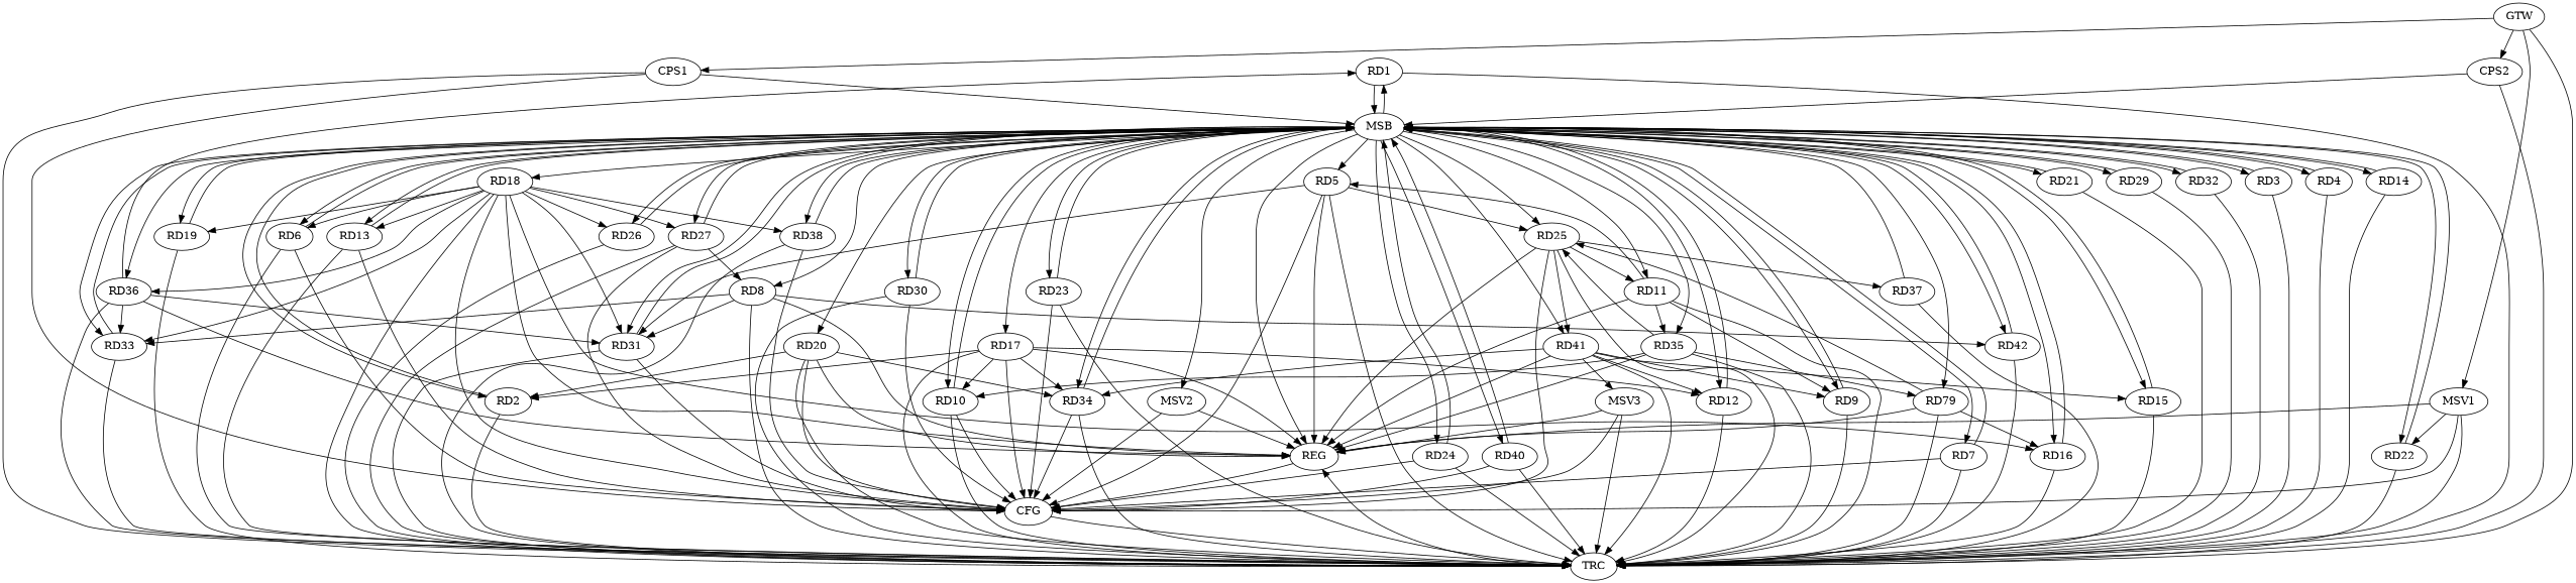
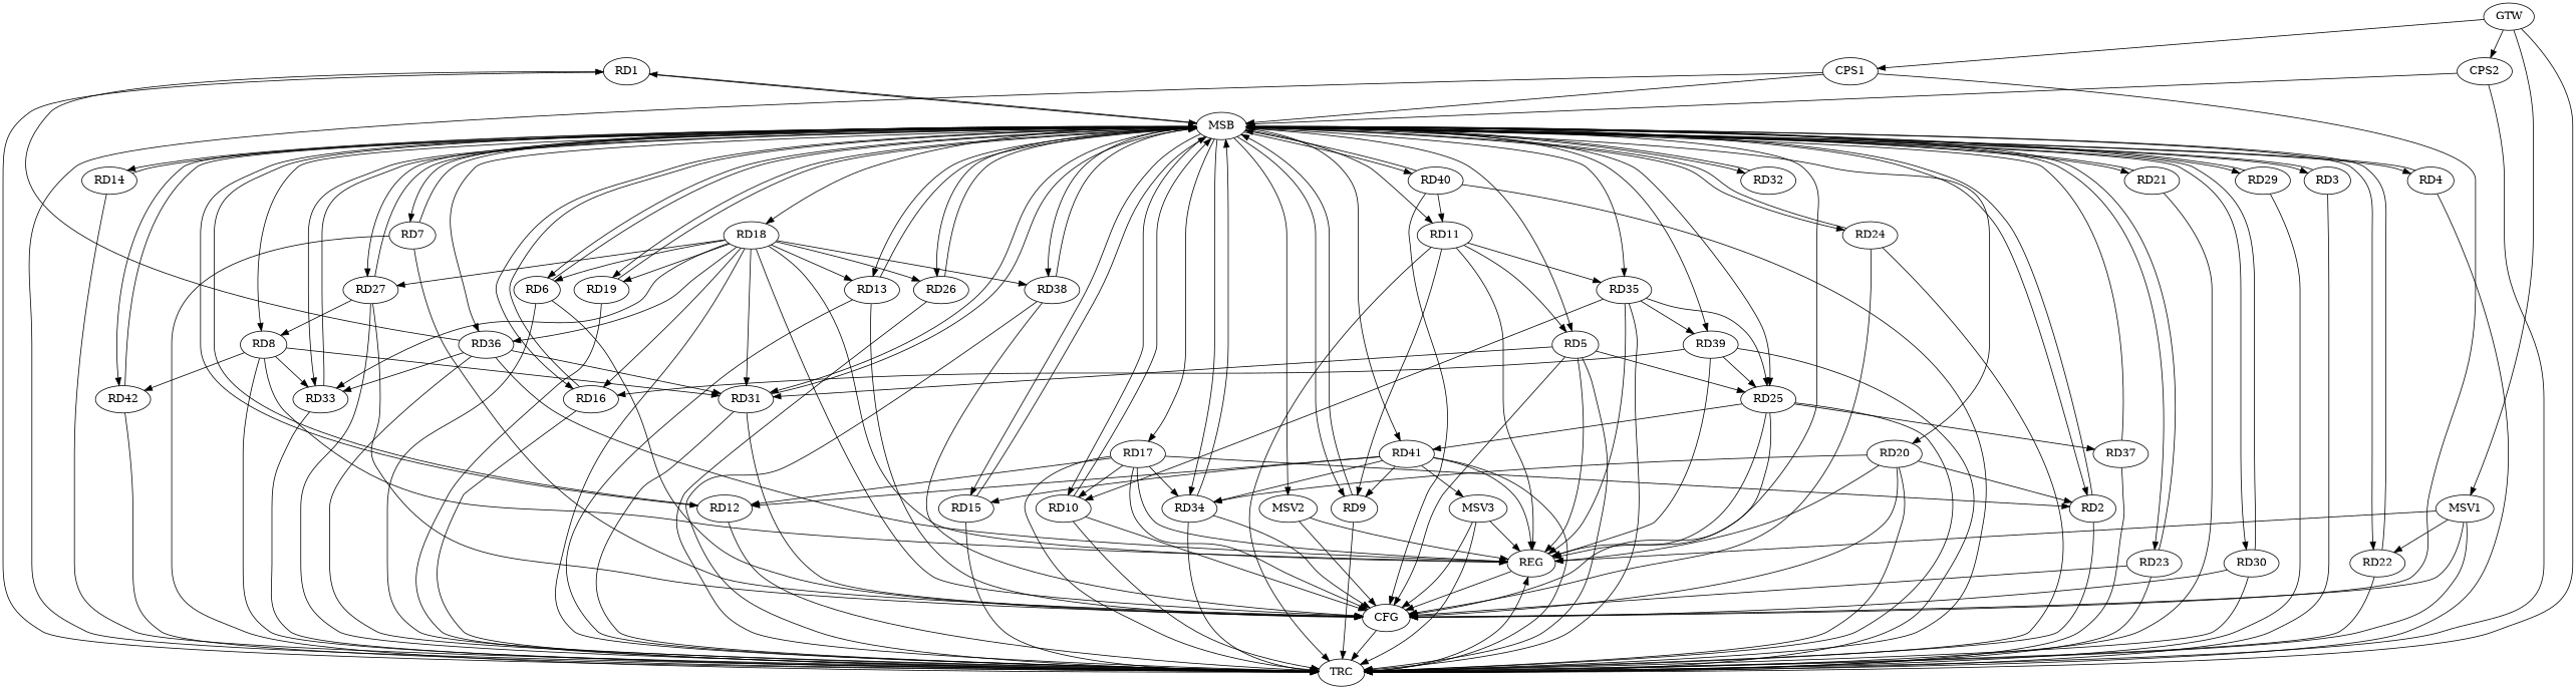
  strict digraph {
    n1 [label=RD1]
    n2 [label=MSB]
    n3 [label=TRC]
    n4 [label=RD2]
    n5 [label=RD3]
    n6 [label=RD4]
    n7 [label=RD5]
    n8 [label=RD25]
    n9 [label=RD31]
    n10 [label=REG]
    n11 [label=RD6]
    n12 [label=RD7]
    n13 [label=RD8]
    n14 [label=RD27]
    n15 [label=RD33]
    n16 [label=RD42]
    n17 [label=RD9]
    n18 [label=RD10]
    n19 [label=RD11]
    n20 [label=RD35]
    n21 [label=RD12]
    n22 [label=RD13]
    n23 [label=RD14]
    n24 [label=RD15]
    n25 [label=RD16]
    n26 [label=RD17]
    n27 [label=RD34]
    n28 [label=RD18]
    n29 [label=RD19]
    n30 [label=RD26]
    n31 [label=RD36]
    n32 [label=RD38]
    n33 [label=RD20]
    n34 [label=RD21]
    n35 [label=RD22]
    n36 [label=RD23]
    n37 [label=RD24]
    n38 [label=RD41]
    n39 [label=RD29]
    n40 [label=RD30]
    n41 [label=RD32]
-   n42 [label=RD79]
+   n42 [label=RD39]
    n43 [label=RD40]
    n44 [label=MSV2]
    n45 [label=CFG]
    n46 [label=RD37]
    n47 [label=MSV3]
    n48 [label=CPS1]
    n49 [label=CPS2]
    n50 [label=GTW]
    n51 [label=MSV1]
    n1 -> n2
    n1 -> n3
    n2 -> n1
    n2 -> n4
    n2 -> n5
    n2 -> n6
    n2 -> n7
    n2 -> n8
    n2 -> n9
    n2 -> n10
    n2 -> n11
    n2 -> n12
    n2 -> n13
    n2 -> n14
    n2 -> n15
    n2 -> n16
    n2 -> n17
    n2 -> n18
    n2 -> n19
    n2 -> n20
    n2 -> n21
    n2 -> n22
    n2 -> n23
    n2 -> n24
    n2 -> n25
    n2 -> n26
    n2 -> n27
    n2 -> n28
    n2 -> n29
    n2 -> n30
    n2 -> n31
    n2 -> n32
    n2 -> n33
    n2 -> n34
    n2 -> n35
    n2 -> n36
    n2 -> n37
    n2 -> n38
    n2 -> n39
    n2 -> n40
    n2 -> n41
    n2 -> n42
    n2 -> n43
    n2 -> n44
    n3 -> n10
    n4 -> n2
    n4 -> n3
    n5 -> n2
    n5 -> n3
    n6 -> n2
    n6 -> n3
    n7 -> n3
    n7 -> n8
    n7 -> n9
    n7 -> n10
    n7 -> n45
    n8 -> n3
    n8 -> n10
-   n8 -> n19
+   n43 -> n19
    n8 -> n38
    n8 -> n45
    n8 -> n46
    n9 -> n2
    n9 -> n3
    n9 -> n45
    n10 -> n45
    n11 -> n2
    n11 -> n3
    n11 -> n45
    n12 -> n2
    n12 -> n3
    n12 -> n45
    n13 -> n3
    n13 -> n9
    n13 -> n10
    n13 -> n15
    n13 -> n16
    n14 -> n2
    n14 -> n3
    n14 -> n13
    n14 -> n45
    n15 -> n2
    n15 -> n3
    n16 -> n2
    n16 -> n3
    n17 -> n2
    n17 -> n3
    n18 -> n2
    n18 -> n3
    n18 -> n45
    n19 -> n3
    n19 -> n7
    n19 -> n10
    n19 -> n17
    n19 -> n20
    n20 -> n3
    n20 -> n8
    n20 -> n10
    n20 -> n18
    n20 -> n42
    n21 -> n2
    n21 -> n3
    n22 -> n2
    n22 -> n3
    n22 -> n45
    n23 -> n2
    n23 -> n3
    n24 -> n2
    n24 -> n3
    n25 -> n2
    n25 -> n3
    n26 -> n3
    n26 -> n4
    n26 -> n10
    n26 -> n18
    n26 -> n21
    n26 -> n27
    n26 -> n45
    n27 -> n2
    n27 -> n3
    n27 -> n45
    n28 -> n3
    n28 -> n9
    n28 -> n10
    n28 -> n11
    n28 -> n14
    n28 -> n15
    n28 -> n22
    n28 -> n25
    n28 -> n29
    n28 -> n30
    n28 -> n31
    n28 -> n32
    n28 -> n45
    n29 -> n2
    n29 -> n3
    n30 -> n2
    n30 -> n3
    n31 -> n1
    n31 -> n3
    n31 -> n9
    n31 -> n10
    n31 -> n15
    n32 -> n2
    n32 -> n3
    n32 -> n45
    n33 -> n3
    n33 -> n4
    n33 -> n10
    n33 -> n27
    n33 -> n45
    n34 -> n2
    n34 -> n3
    n35 -> n2
    n35 -> n3
    n36 -> n2
    n36 -> n3
    n36 -> n45
    n37 -> n2
    n37 -> n3
    n37 -> n45
    n38 -> n3
    n38 -> n10
    n38 -> n17
    n38 -> n21
    n38 -> n24
    n38 -> n27
    n38 -> n47
    n39 -> n2
    n39 -> n3
    n40 -> n2
    n40 -> n3
    n40 -> n45
    n41 -> n2
-   n41 -> n3
    n42 -> n3
    n42 -> n8
    n42 -> n10
    n42 -> n25
    n43 -> n2
    n43 -> n3
    n43 -> n45
    n44 -> n10
    n44 -> n45
    n45 -> n3
    n46 -> n2
    n46 -> n3
    n47 -> n3
    n47 -> n10
    n47 -> n45
    n48 -> n2
    n48 -> n3
    n48 -> n45
    n49 -> n2
    n49 -> n3
    n50 -> n3
    n50 -> n48
    n50 -> n49
    n50 -> n51
    n51 -> n3
    n51 -> n10
    n51 -> n35
    n51 -> n45
  }
